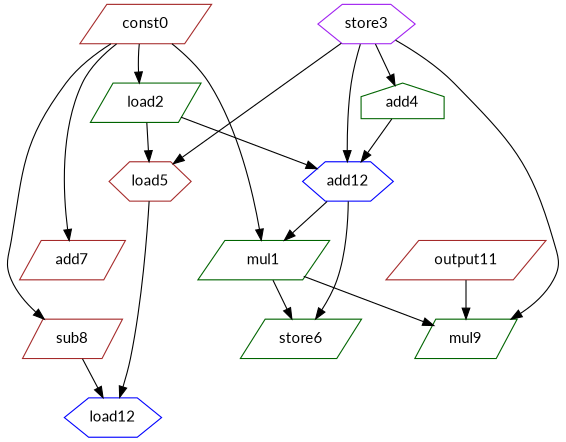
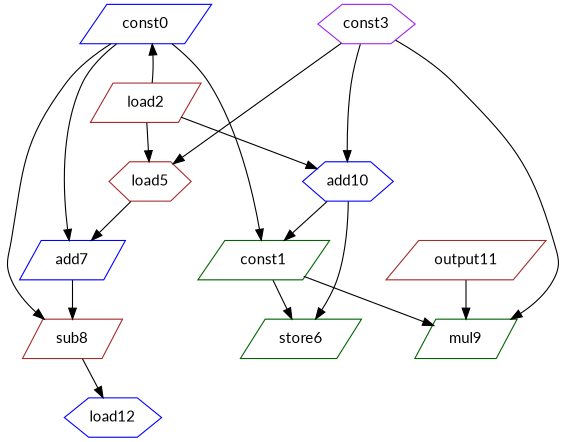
  digraph {
    fontname=Lato
    node [color=darkgreen fontname=Lato opcode=add shape=parallelogram]
    edge [fontname=Lato operand=0]
-   const0 [color=brown opcode=const]
-   mul1 [opcode=mul]
-   load2 [opcode=load]
-   add7 [color=brown]
+   const0 [color=blue opcode=const]
+   mul1 [opcode=mul label=const1]
+   load2 [color=brown opcode=load]
+   add7 [color=blue]
    sub8 [color=brown opcode=sub]
    store6 [opcode=store]
    mul9 [opcode=mul]
    n8 [color=brown label=load5 opcode=sub shape=hexagon]
-   add10 [color=blue shape=hexagon label=add12]
+   add10 [color=blue shape=hexagon]
    n10 [color=blue label=load12 opcode=output shape=hexagon]
-   add4 [shape=house]
-   const3 [color=purple opcode=const shape=hexagon label=store3]
+   const3 [color=purple opcode=const shape=hexagon]
    output11 [color=brown opcode=output]
    const0 -> mul1
-   const0 -> load2
+   load2 -> const0
    const0 -> add7
    const0 -> sub8 [operand=1]
    mul1 -> store6
    mul1 -> mul9
    load2 -> n8
    load2 -> add10
+   add7 -> sub8
    sub8 -> n10
-   n8 -> n10 [operand=1]
+   n8 -> add7 [operand=1]
    add10 -> mul1 [operand=1]
    add10 -> store6 [operand=1]
-   add4 -> add10 [operand=1]
    const3 -> mul9 [operand=1]
    const3 -> n8 [operand=1]
    const3 -> add10
-   const3 -> add4 [operand=1]
    output11 -> mul9
  }
